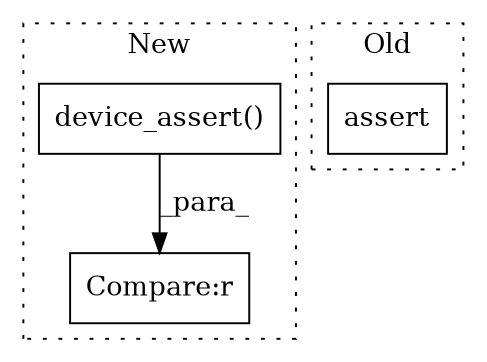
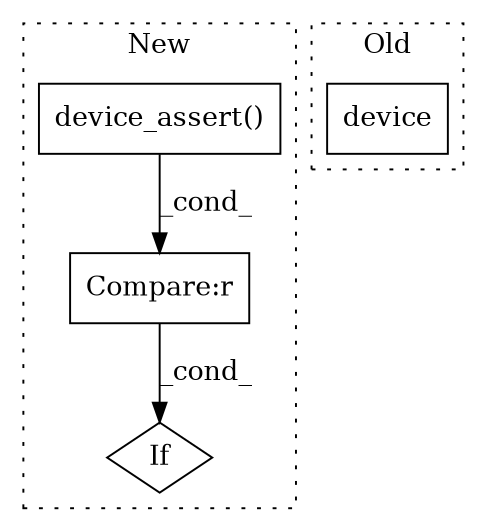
  digraph {
    fontname="DejaVu Serif"
    node [fontname="DejaVu Serif" s=3373 shape=box]
    edge [fontname="DejaVu Serif"]
    n1 [a=75 l=25 label="device_assert()" s=3399]
+   n2 [a=96 l=3 label=If shape=diamond]
    n3 [a=40 l=48 label="Compare:r" s=3376]
-   n4 [a=65 l=7 label=assert]
+   n4 [a=65 l=7 label=device]
    subgraph cluster_1 {
      label=New
      style=dotted
      n1
+     n2
      n3
    }
    subgraph cluster_2 {
      label=Old
      style=dotted
      n4
    }
-   n1 -> n3 [label=_para_]
+   n1 -> n3 [label=_cond_]
+   n3 -> n2 [label=_cond_]
  }
